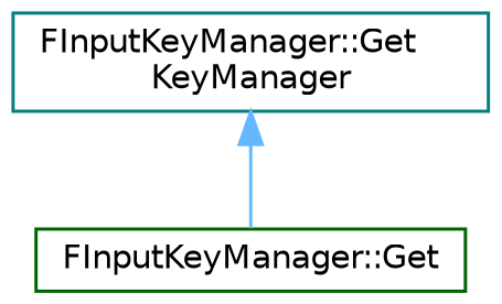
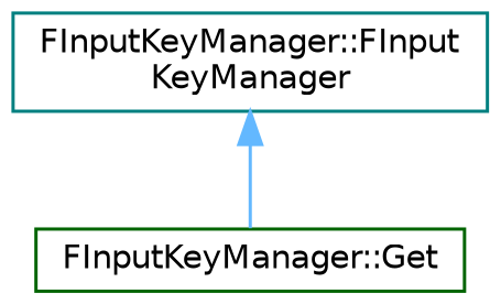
  digraph {
    rankdir=TB
    node [fillcolor=white fontname=Helvetica fontsize=10 shape=box style=filled]
-   n1 [color=teal fontcolor=black height=0.2 label="FInputKeyManager::Get\lKeyManager" width=0.4]
+   n1 [color=teal fontcolor=black height=0.2 label="FInputKeyManager::FInput\lKeyManager" width=0.4]
    n2 [color=darkgreen height=0.2 label="FInputKeyManager::Get" width=0.4]
    n1 -> n2 [color=steelblue1 dir=back fontname=Helvetica fontsize=10 labelfontname=Helvetica labelfontsize=10 style=solid]
  }
